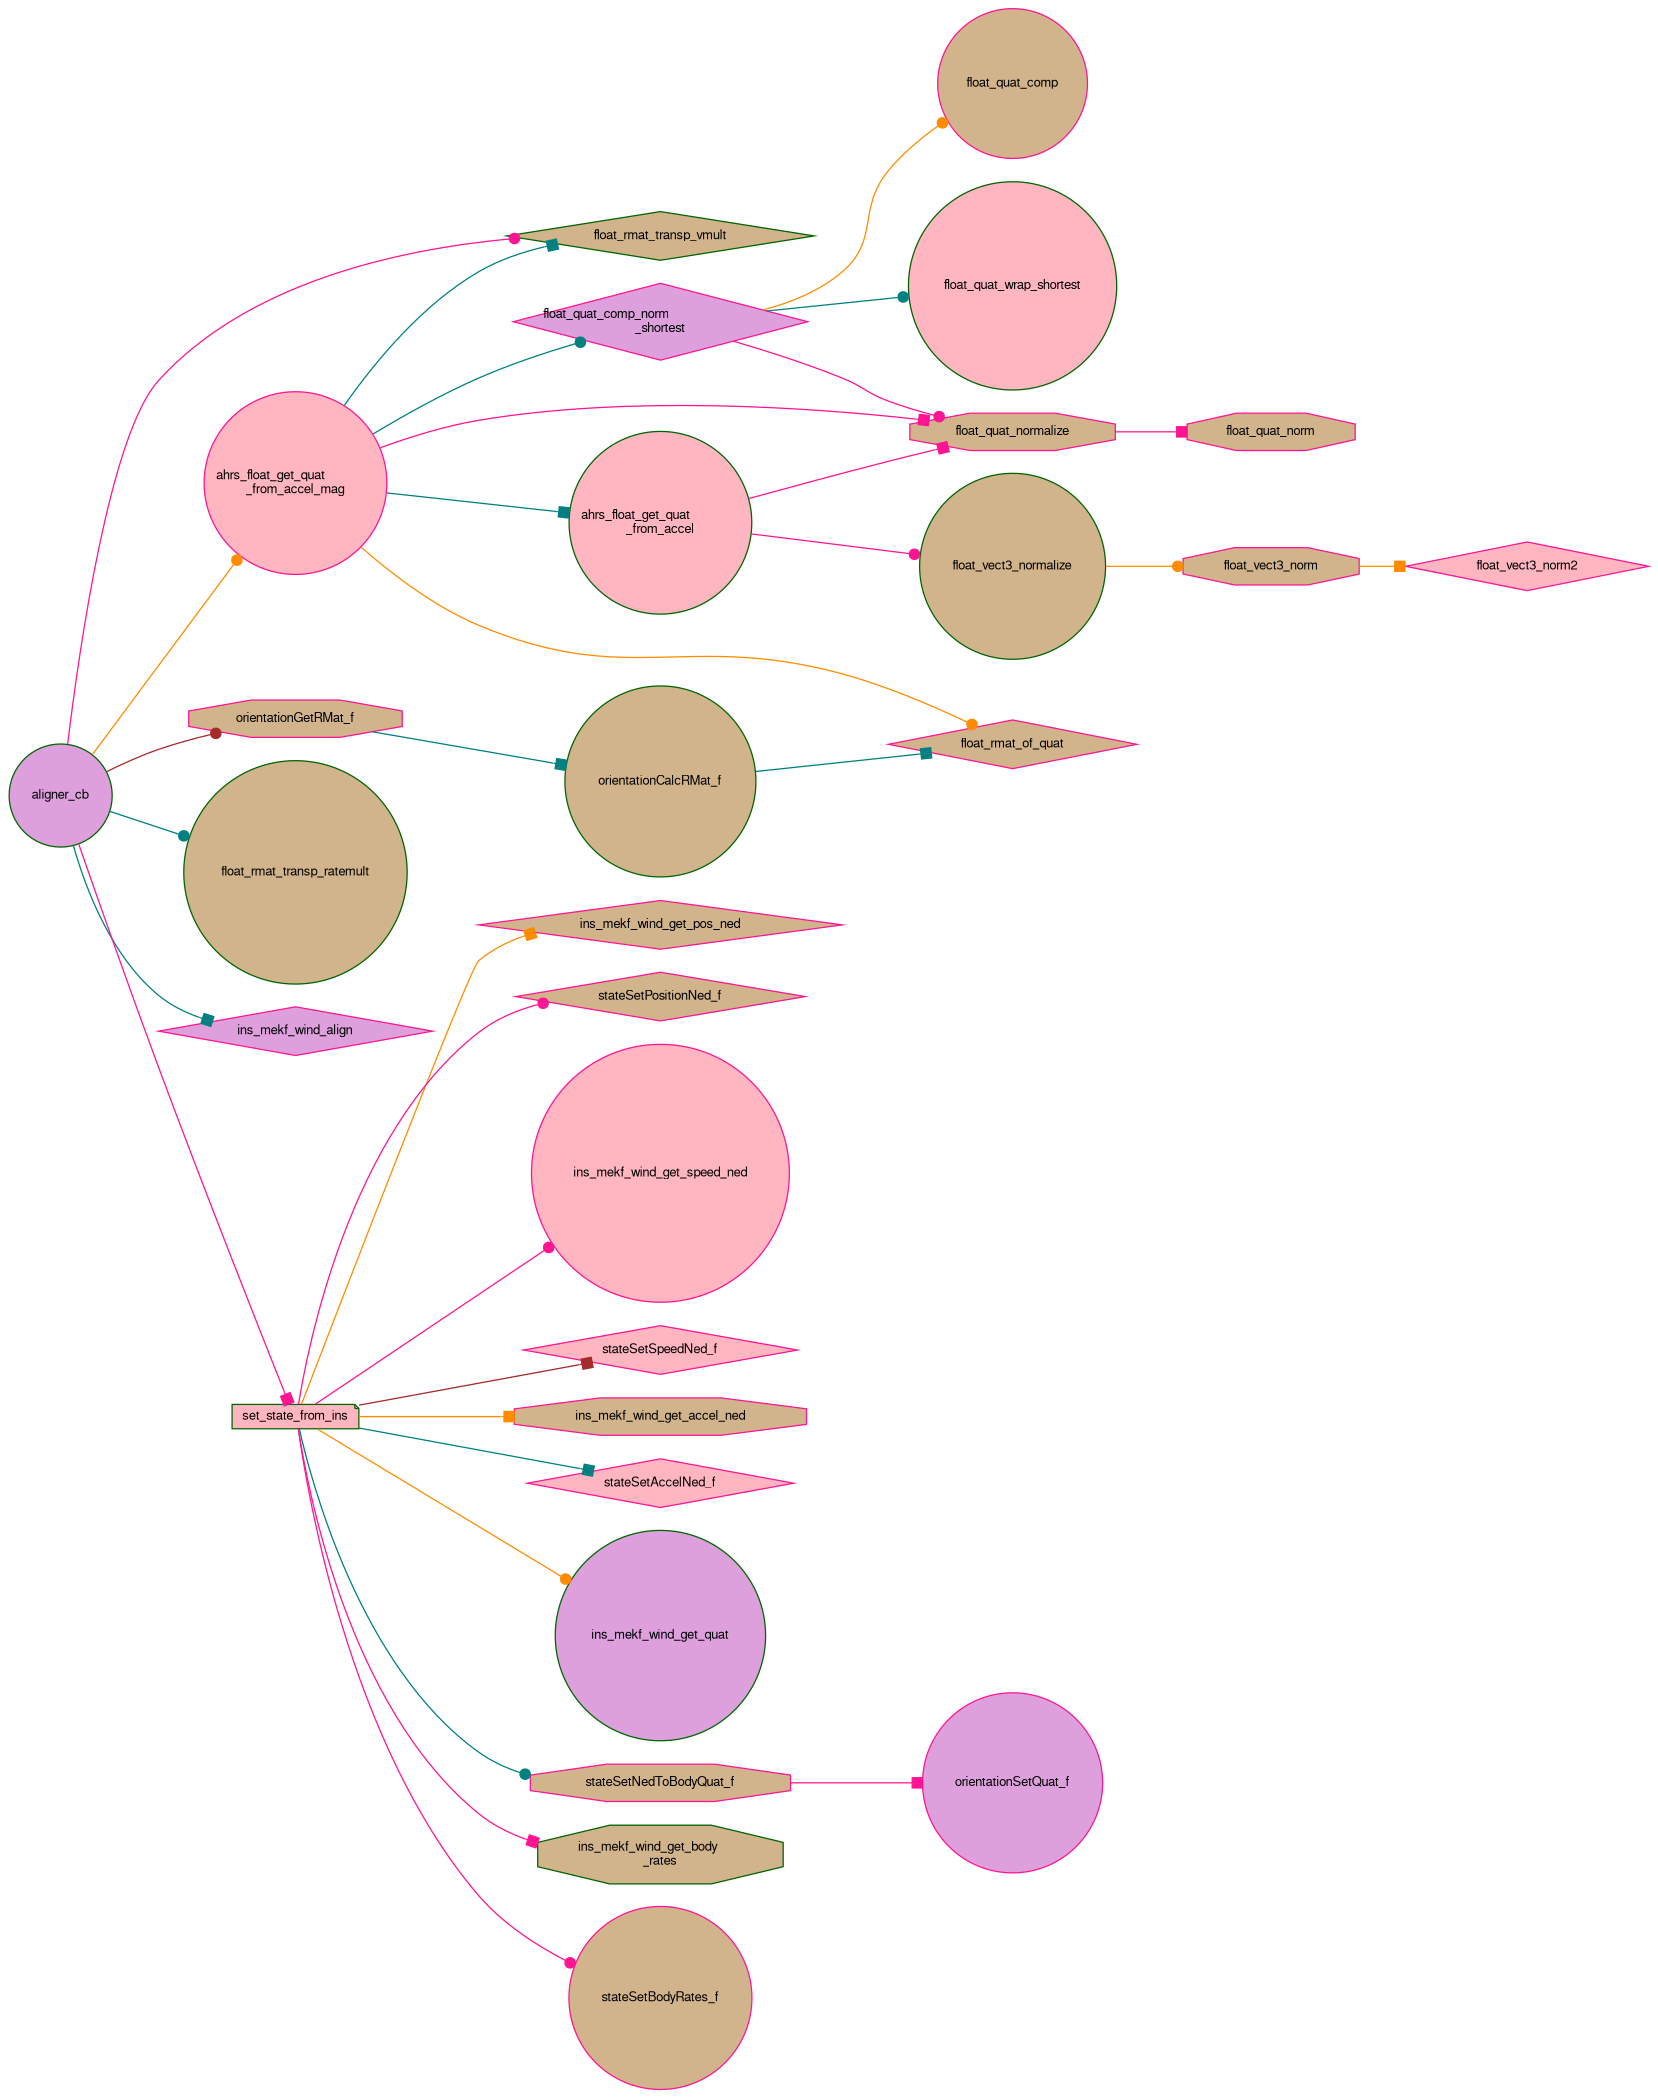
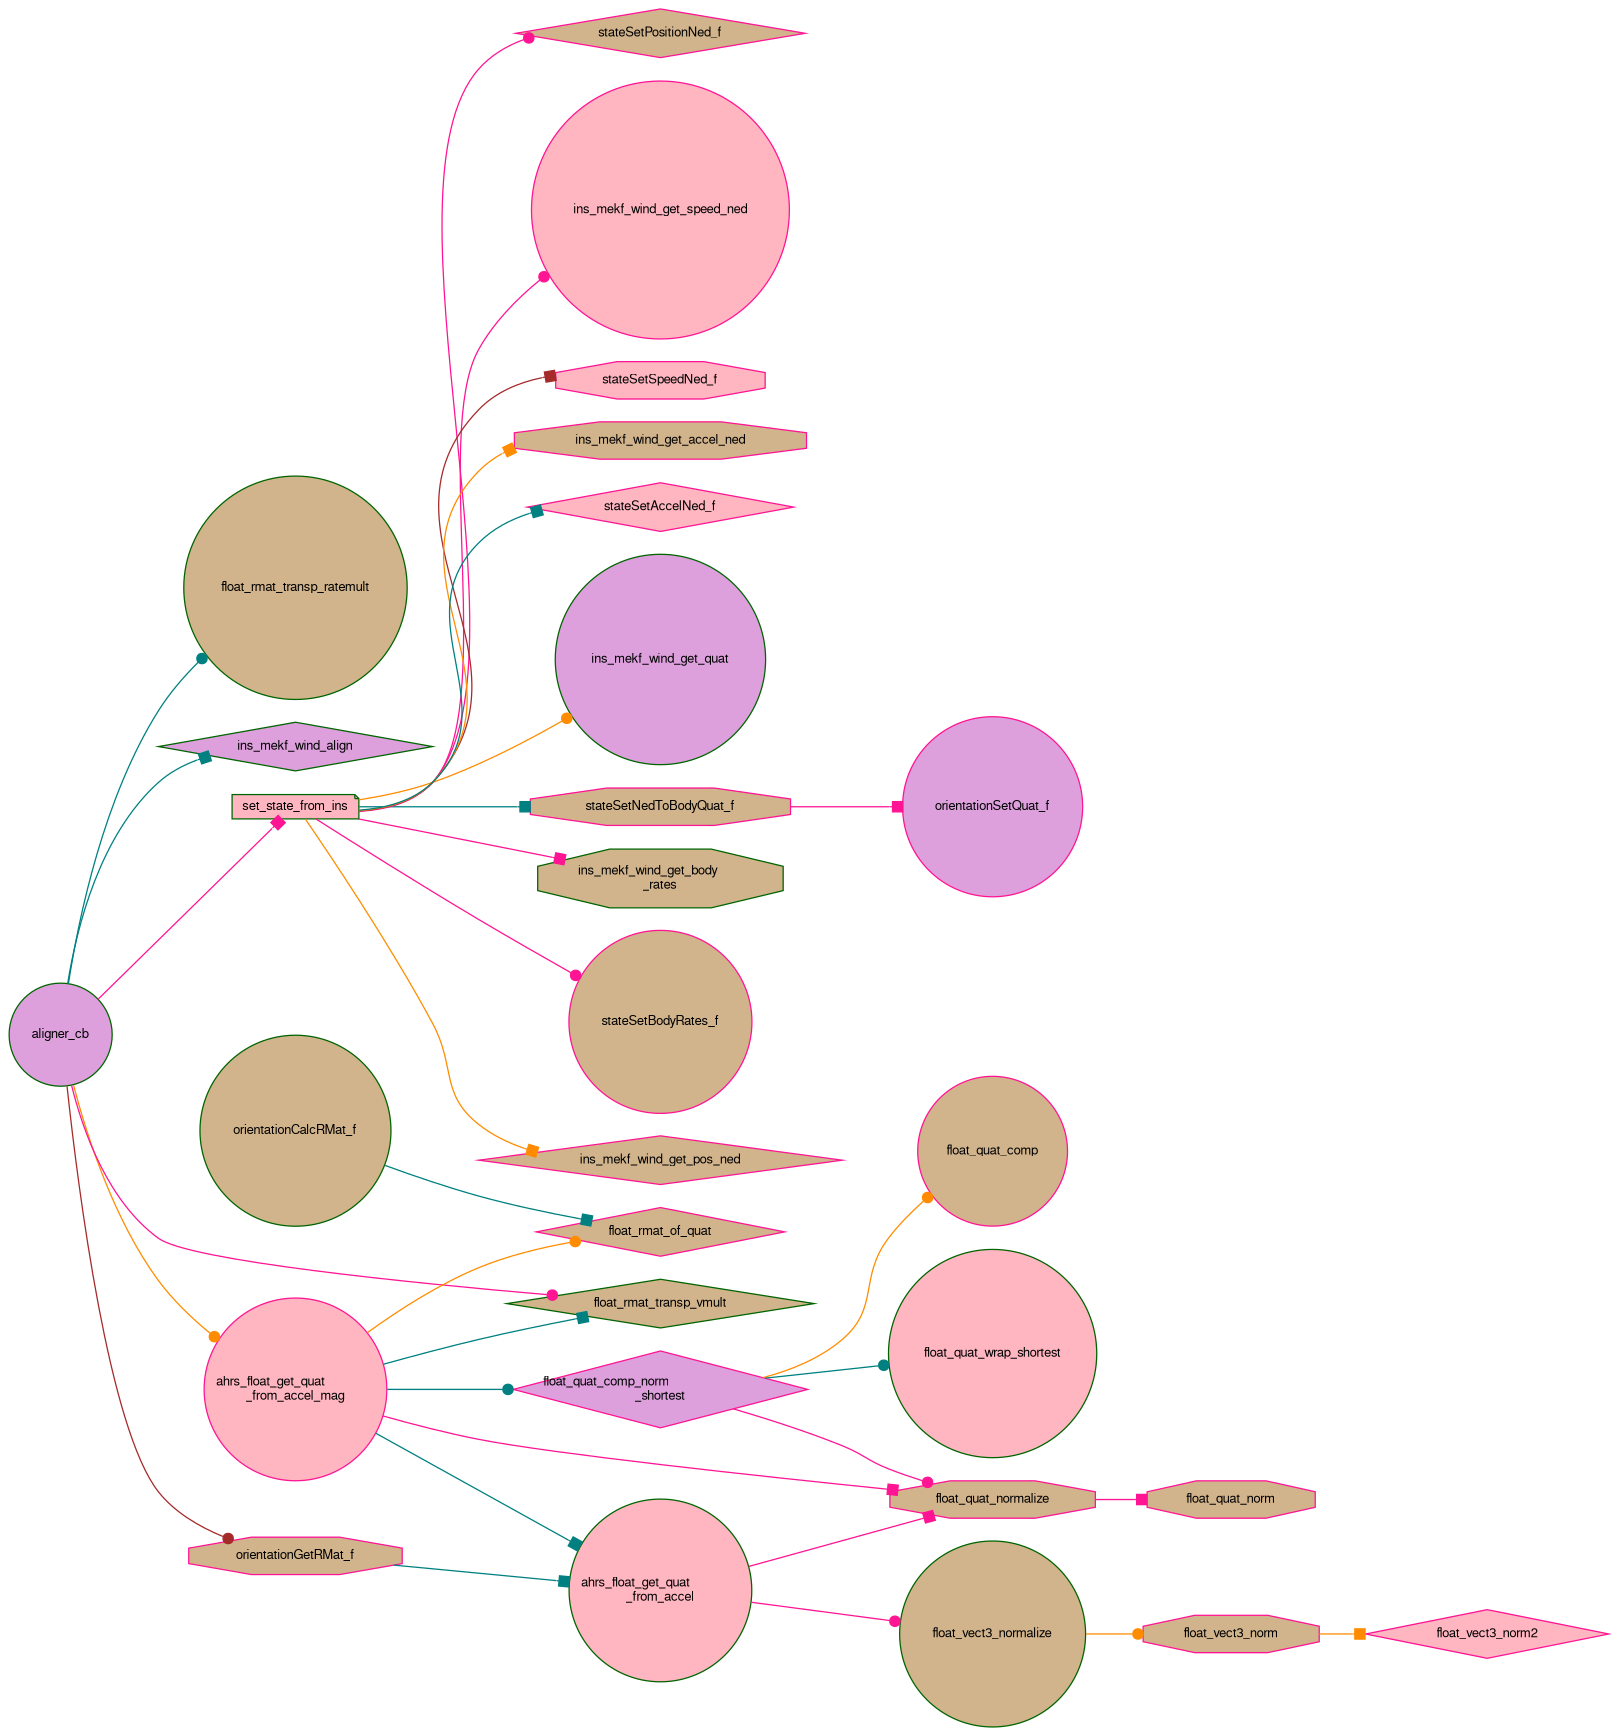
  digraph {
    rankdir=LR
    node [color=deeppink fillcolor=tan fontname=FreeSans fontsize=10 shape=circle style=filled]
    edge [arrowhead=dot color=deeppink fontname=FreeSans fontsize=10 labelfontname=FreeSans labelfontsize=10 style=solid]
    n1 [color=darkgreen fillcolor=plum fontcolor=black height=0.2 label=aligner_cb width=0.4]
    n2 [fillcolor=lightpink height=0.2 label="ahrs_float_get_quat\l_from_accel_mag" width=0.4]
    n3 [color=darkgreen height=0.2 label=float_rmat_transp_vmult shape=diamond width=0.4]
    n4 [color=darkgreen height=0.2 label=float_rmat_transp_ratemult width=0.4]
-   n5 [fillcolor=plum height=0.2 label=ins_mekf_wind_align shape=diamond width=0.4]
+   n5 [color=darkgreen fillcolor=plum height=0.2 label=ins_mekf_wind_align shape=diamond width=0.4]
    n6 [height=0.2 label=orientationGetRMat_f shape=octagon width=0.4]
    n7 [color=darkgreen fillcolor=lightpink height=0.2 label=set_state_from_ins shape=note width=0.4]
    n8 [color=darkgreen fillcolor=lightpink height=0.2 label="ahrs_float_get_quat\l_from_accel" width=0.4]
    n9 [height=0.2 label=float_quat_normalize shape=octagon width=0.4]
    n10 [height=0.2 label=float_rmat_of_quat shape=diamond width=0.4]
    n11 [fillcolor=plum height=0.2 label="float_quat_comp_norm\l_shortest" shape=diamond width=0.4]
    n12 [color=darkgreen height=0.2 label=orientationCalcRMat_f width=0.4]
    n13 [color=darkgreen fillcolor=plum height=0.2 label=ins_mekf_wind_get_quat width=0.4]
    n14 [height=0.2 label=stateSetNedToBodyQuat_f shape=octagon width=0.4]
    n15 [color=darkgreen height=0.2 label="ins_mekf_wind_get_body\l_rates" shape=octagon width=0.4]
    n16 [height=0.2 label=stateSetBodyRates_f width=0.4]
    n17 [height=0.2 label=ins_mekf_wind_get_pos_ned shape=diamond width=0.4]
    n18 [height=0.2 label=stateSetPositionNed_f shape=diamond width=0.4]
    n19 [fillcolor=lightpink height=0.2 label=ins_mekf_wind_get_speed_ned width=0.4]
-   n20 [fillcolor=lightpink height=0.2 label=stateSetSpeedNed_f shape=diamond width=0.4]
+   n20 [fillcolor=lightpink height=0.2 label=stateSetSpeedNed_f shape=octagon width=0.4]
    n21 [height=0.2 label=ins_mekf_wind_get_accel_ned shape=octagon width=0.4]
    n22 [fillcolor=lightpink height=0.2 label=stateSetAccelNed_f shape=diamond width=0.4]
    n23 [color=darkgreen height=0.2 label=float_vect3_normalize width=0.4]
    n24 [height=0.2 label=float_quat_norm shape=octagon width=0.4]
    n25 [height=0.2 label=float_quat_comp width=0.4]
    n26 [color=darkgreen fillcolor=lightpink height=0.2 label=float_quat_wrap_shortest width=0.4]
    n27 [height=0.2 label=float_vect3_norm shape=octagon width=0.4]
    n28 [fillcolor=lightpink height=0.2 label=float_vect3_norm2 shape=diamond width=0.4]
    n29 [fillcolor=plum height=0.2 label=orientationSetQuat_f width=0.4]
    n1 -> n2 [color=darkorange]
    n1 -> n3
    n1 -> n4 [color=teal]
    n1 -> n5 [arrowhead=box color=teal]
    n1 -> n6 [color=brown]
    n1 -> n7 [arrowhead=box]
    n2 -> n3 [arrowhead=box color=teal]
    n2 -> n8 [arrowhead=box color=teal]
    n2 -> n9 [arrowhead=box]
    n2 -> n10 [color=darkorange]
    n2 -> n11 [color=teal]
-   n6 -> n12 [arrowhead=box color=teal]
+   n6 -> n8 [arrowhead=box color=teal]
    n7 -> n13 [color=darkorange]
-   n7 -> n14 [color=teal]
+   n7 -> n14 [arrowhead=box color=teal]
    n7 -> n15 [arrowhead=box]
    n7 -> n16
    n7 -> n17 [arrowhead=box color=darkorange]
    n7 -> n18
    n7 -> n19
    n7 -> n20 [arrowhead=box color=brown]
    n7 -> n21 [arrowhead=box color=darkorange]
    n7 -> n22 [arrowhead=box color=teal]
    n8 -> n9 [arrowhead=box]
    n8 -> n23
    n9 -> n24 [arrowhead=box]
    n11 -> n9
    n11 -> n25 [color=darkorange]
    n11 -> n26 [color=teal]
    n12 -> n10 [arrowhead=box color=teal]
    n14 -> n29 [arrowhead=box]
    n23 -> n27 [color=darkorange]
    n27 -> n28 [arrowhead=box color=darkorange]
  }
